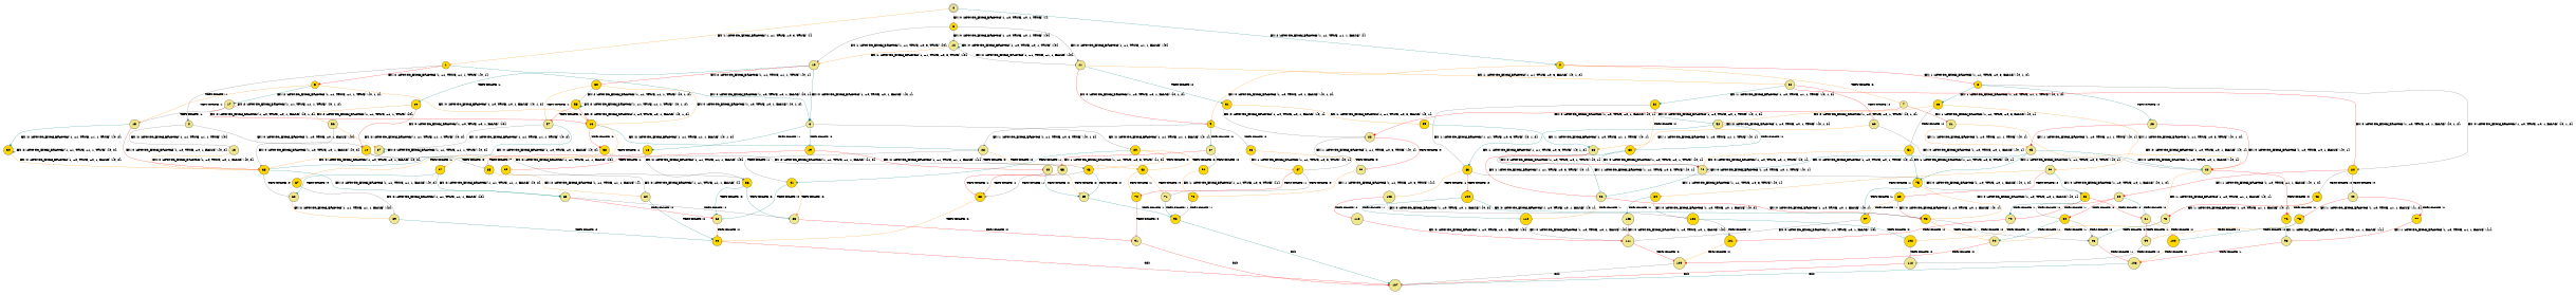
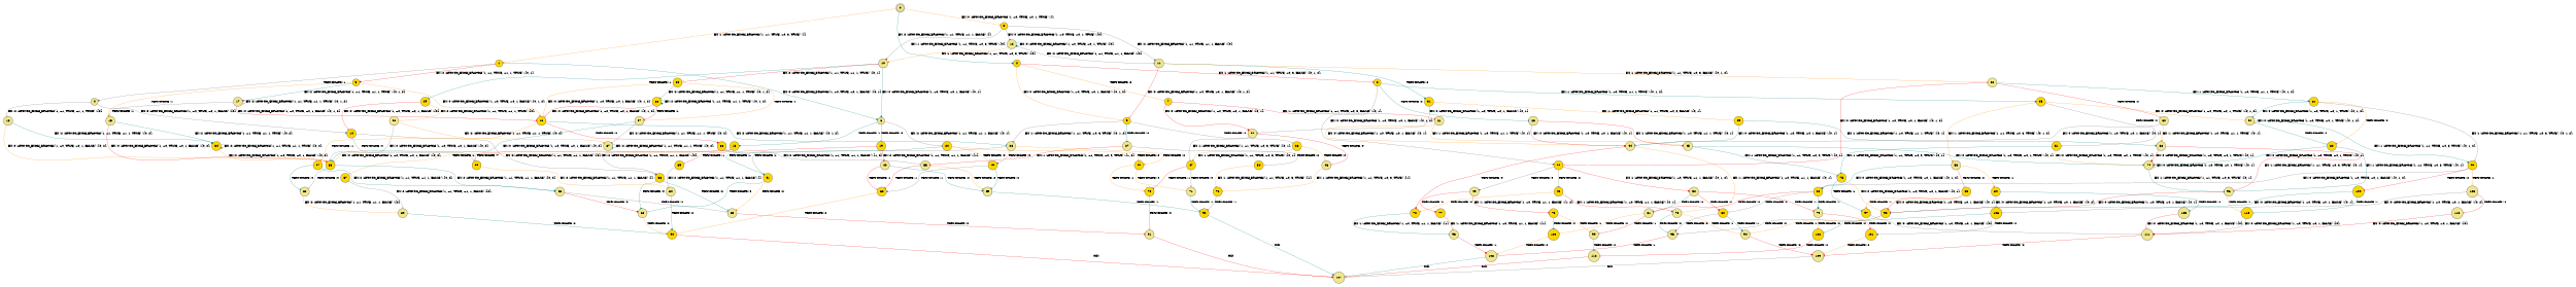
  digraph {
    node [fillcolor=gold shape=circle style=filled]
    edge [arrowhead=dot color=teal]
    0 [fillcolor=khaki peripheries=2]
    1
    2
    3
    4 [fillcolor=khaki]
    5
    6 [fillcolor=khaki]
-   7 [fillcolor=khaki]
+   7
    8
    9
    10 [fillcolor=khaki]
    11 [fillcolor=khaki]
    12 [fillcolor=khaki]
    13 [fillcolor=khaki]
    14
    15 [fillcolor=khaki]
    16
    17 [fillcolor=khaki]
    18
    19
    20
    21 [fillcolor=khaki]
    22 [fillcolor=khaki]
    23 [fillcolor=khaki]
    24
    25
    26
    27 [fillcolor=khaki]
    28 [fillcolor=khaki]
    29
    30
    31
    32 [fillcolor=khaki]
    33
    34
    35
    36
    37
    38
    39
    40 [fillcolor=khaki]
    41
    42
    43
    44 [fillcolor=khaki]
    45 [fillcolor=khaki]
    46 [fillcolor=khaki]
    47
    48
    49 [fillcolor=khaki]
    50 [fillcolor=khaki]
    51
    52 [fillcolor=khaki]
    53 [fillcolor=khaki]
    54
    55 [fillcolor=khaki]
    56 [fillcolor=khaki]
    57 [fillcolor=khaki]
    58
    59
    60 [fillcolor=khaki]
    61
    62 [fillcolor=khaki]
    63 [fillcolor=khaki]
    64 [fillcolor=khaki]
    65 [fillcolor=khaki]
    66 [fillcolor=khaki]
    67
    68
    69 [fillcolor=khaki]
    70
    71 [fillcolor=khaki]
    72
    73 [fillcolor=khaki]
    74 [fillcolor=khaki]
    75
    76
    77
    78
    79 [fillcolor=khaki]
    80
    81 [fillcolor=khaki]
    82
    83
    84
    85
    86
    87 [fillcolor=khaki]
    88 [fillcolor=khaki]
    89 [fillcolor=khaki]
    90
    91 [fillcolor=khaki]
    92
    93 [fillcolor=khaki]
    94 [fillcolor=khaki]
    95 [fillcolor=khaki]
    96 [fillcolor=khaki]
    97
    98
    99 [fillcolor=khaki]
    100
    101
    102
    103 [fillcolor=khaki]
    104
    105 [fillcolor=khaki]
    106
    107 [fillcolor=khaki]
    108 [fillcolor=khaki]
    109 [fillcolor=khaki]
    110
    111 [fillcolor=khaki]
    112 [fillcolor=khaki]
    113 [fillcolor=khaki]
    0 -> 1 [color=darkorange label="EX !1 !ATOMIC_EXCH_BRANCH (1, +1, TRUE, +0, 3, TRUE) !{}"]
    0 -> 2 [label="EX !2 !ATOMIC_EXCH_BRANCH (1, +1, TRUE, +1, 1, FALSE) !{}"]
    0 -> 3 [arrowhead=tee color=darkorange label="EX !0 !ATOMIC_EXCH_BRANCH (1, +0, TRUE, +0, 1, TRUE) !{}"]
    1 -> 4 [color=gray40 label="TERMINATE !1"]
    1 -> 5 [color=red label="EX !2 !ATOMIC_EXCH_BRANCH (1, +1, TRUE, +1, 1, TRUE) !{0, 1}"]
    1 -> 6 [label="EX !0 !ATOMIC_EXCH_BRANCH (1, +0, TRUE, +0, 1, FALSE) !{0, 1}"]
    2 -> 7 [arrowhead=odot color=darkorange label="TERMINATE !2"]
    2 -> 8 [arrowhead=tee color=red label="EX !1 !ATOMIC_EXCH_BRANCH (1, +1, TRUE, +0, 3, FALSE) !{0, 1, 2}"]
    2 -> 9 [arrowhead=tee color=darkorange label="EX !0 !ATOMIC_EXCH_BRANCH (1, +0, TRUE, +0, 1, FALSE) !{0, 1, 2}"]
    3 -> 10 [color=gray40 label="EX !1 !ATOMIC_EXCH_BRANCH (1, +1, TRUE, +0, 3, TRUE) !{0}"]
    3 -> 11 [color=gray40 label="EX !2 !ATOMIC_EXCH_BRANCH (1, +1, TRUE, +1, 1, FALSE) !{0}"]
    3 -> 12 [arrowhead=tee color=gray40 label="EX !0 !ATOMIC_EXCH_BRANCH (1, +0, TRUE, +0, 1, TRUE) !{0}"]
    4 -> 13 [arrowhead=odot color=gray40 label="EX !2 !ATOMIC_EXCH_BRANCH (1, +1, TRUE, +1, 1, TRUE) !{0}"]
    4 -> 14 [color=gray40 label="EX !0 !ATOMIC_EXCH_BRANCH (1, +0, TRUE, +0, 1, FALSE) !{0}"]
    5 -> 15 [color=darkorange label="TERMINATE !1"]
    5 -> 16 [color=darkorange label="EX !0 !ATOMIC_EXCH_BRANCH (1, +0, TRUE, +0, 1, FALSE) !{0, 1, 2}"]
    5 -> 17 [label="EX !2 !ATOMIC_EXCH_BRANCH (1, +1, TRUE, +1, 1, TRUE) !{0, 1, 2}"]
    6 -> 18 [label="TERMINATE !1"]
    6 -> 19 [arrowhead=odot label="TERMINATE !0"]
    6 -> 20 [arrowhead=tee color=gray40 label="EX !2 !ATOMIC_EXCH_BRANCH (1, +1, TRUE, +1, 1, FALSE) !{0, 1}"]
    7 -> 21 [arrowhead=tee color=red label="EX !1 !ATOMIC_EXCH_BRANCH (1, +1, TRUE, +0, 3, FALSE) !{0, 1}"]
    7 -> 22 [color=red label="EX !0 !ATOMIC_EXCH_BRANCH (1, +0, TRUE, +0, 1, FALSE) !{0, 1}"]
    8 -> 23 [arrowhead=tee label="TERMINATE !2"]
    8 -> 24 [color=gray40 label="EX !0 !ATOMIC_EXCH_BRANCH (1, +0, TRUE, +0, 1, FALSE) !{0, 1, 2}"]
    8 -> 25 [label="EX !1 !ATOMIC_EXCH_BRANCH (1, +0, TRUE, +1, 1, TRUE) !{0, 1, 2}"]
    9 -> 26 [arrowhead=odot color=gray40 label="TERMINATE !2"]
    9 -> 27 [arrowhead=tee label="TERMINATE !0"]
    9 -> 28 [arrowhead=tee color=gray40 label="EX !1 !ATOMIC_EXCH_BRANCH (1, +1, TRUE, +0, 3, TRUE) !{0, 1, 2}"]
    10 -> 6 [label="EX !0 !ATOMIC_EXCH_BRANCH (1, +0, TRUE, +0, 1, FALSE) !{0, 1}"]
    10 -> 29 [arrowhead=tee label="TERMINATE !1"]
    10 -> 30 [arrowhead=odot color=red label="EX !2 !ATOMIC_EXCH_BRANCH (1, +1, TRUE, +1, 1, TRUE) !{0, 1}"]
    11 -> 9 [arrowhead=odot color=red label="EX !0 !ATOMIC_EXCH_BRANCH (1, +0, TRUE, +0, 1, FALSE) !{0, 1, 2}"]
    11 -> 31 [label="TERMINATE !2"]
    11 -> 32 [arrowhead=tee color=darkorange label="EX !1 !ATOMIC_EXCH_BRANCH (1, +1, TRUE, +0, 3, FALSE) !{0, 1, 2}"]
    12 -> 10 [color=darkorange label="EX !1 !ATOMIC_EXCH_BRANCH (1, +1, TRUE, +0, 3, TRUE) !{0}"]
    12 -> 11 [arrowhead=tee color=gray40 label="EX !2 !ATOMIC_EXCH_BRANCH (1, +1, TRUE, +1, 1, FALSE) !{0}"]
    12 -> 12 [label="EX !0 !ATOMIC_EXCH_BRANCH (1, +0, TRUE, +0, 1, TRUE) !{0}"]
    13 -> 33 [arrowhead=tee color=darkorange label="EX !0 !ATOMIC_EXCH_BRANCH (1, +0, TRUE, +0, 1, FALSE) !{0, 2}"]
+   13 -> 34 [arrowhead=tee label="EX !2 !ATOMIC_EXCH_BRANCH (1, +1, TRUE, +1, 1, TRUE) !{0, 2}"]
    14 -> 35 [arrowhead=odot color=gray40 label="TERMINATE !0"]
    14 -> 36 [arrowhead=tee color=gray40 label="EX !2 !ATOMIC_EXCH_BRANCH (1, +1, TRUE, +1, 1, FALSE) !{0}"]
    15 -> 33 [color=red label="EX !0 !ATOMIC_EXCH_BRANCH (1, +0, TRUE, +0, 1, FALSE) !{0, 2}"]
    15 -> 34 [label="EX !2 !ATOMIC_EXCH_BRANCH (1, +1, TRUE, +1, 1, TRUE) !{0, 2}"]
    16 -> 28 [arrowhead=tee label="EX !2 !ATOMIC_EXCH_BRANCH (1, +1, TRUE, +1, 1, FALSE) !{0, 1, 2}"]
    16 -> 37 [color=darkorange label="TERMINATE !1"]
    16 -> 38 [color=red label="TERMINATE !0"]
    17 -> 15 [arrowhead=odot color=gray40 label="TERMINATE !1"]
    17 -> 16 [arrowhead=tee color=red label="EX !0 !ATOMIC_EXCH_BRANCH (1, +0, TRUE, +0, 1, FALSE) !{0, 1, 2}"]
    17 -> 17 [arrowhead=odot color=red label="EX !2 !ATOMIC_EXCH_BRANCH (1, +1, TRUE, +1, 1, TRUE) !{0, 1, 2}"]
    18 -> 35 [arrowhead=odot color=red label="TERMINATE !7"]
    18 -> 36 [color=gray40 label="EX !2 !ATOMIC_EXCH_BRANCH (1, +1, TRUE, +1, 1, FALSE) !{0}"]
    19 -> 39 [arrowhead=odot color=red label="TERMINATE !1"]
    19 -> 40 [arrowhead=tee color=red label="EX !2 !ATOMIC_EXCH_BRANCH (1, +1, TRUE, +1, 1, FALSE) !{1}"]
    20 -> 41 [label="TERMINATE !1"]
    20 -> 42 [arrowhead=tee color=darkorange label="TERMINATE !2"]
    20 -> 43 [arrowhead=tee color=darkorange label="TERMINATE !0"]
    21 -> 44 [color=darkorange label="EX !0 !ATOMIC_EXCH_BRANCH (1, +0, TRUE, +0, 1, FALSE) !{0, 1}"]
    21 -> 45 [arrowhead=tee color=darkorange label="EX !1 !ATOMIC_EXCH_BRANCH (1, +0, TRUE, +1, 1, TRUE) !{0, 1}"]
    22 -> 46 [arrowhead=odot color=red label="TERMINATE !0"]
    22 -> 47 [arrowhead=odot color=gray40 label="EX !1 !ATOMIC_EXCH_BRANCH (1, +1, TRUE, +0, 3, TRUE) !{0, 1}"]
    23 -> 44 [color=red label="EX !0 !ATOMIC_EXCH_BRANCH (1, +0, TRUE, +0, 1, FALSE) !{0, 1}"]
    23 -> 45 [color=red label="EX !1 !ATOMIC_EXCH_BRANCH (1, +0, TRUE, +1, 1, TRUE) !{0, 1}"]
    24 -> 48 [arrowhead=tee color=gray40 label="TERMINATE !2"]
    24 -> 49 [color=gray40 label="TERMINATE !0"]
    24 -> 50 [color=red label="EX !1 !ATOMIC_EXCH_BRANCH (1, +0, TRUE, +1, 1, FALSE) !{0, 1, 2}"]
    25 -> 51 [arrowhead=odot color=gray40 label="TERMINATE !2"]
    25 -> 52 [arrowhead=odot color=darkorange label="EX !0 !ATOMIC_EXCH_BRANCH (1, +0, TRUE, +0, 1, TRUE) !{0, 1, 2}"]
    25 -> 53 [color=darkorange label="EX !1 !ATOMIC_EXCH_BRANCH (1, +1, TRUE, +0, 3, TRUE) !{0, 1, 2}"]
    26 -> 46 [arrowhead=odot color=darkorange label="TERMINATE !0"]
    26 -> 47 [color=darkorange label="EX !1 !ATOMIC_EXCH_BRANCH (1, +1, TRUE, +0, 3, TRUE) !{0, 1}"]
    27 -> 54 [arrowhead=odot color=gray40 label="TERMINATE !2"]
    27 -> 55 [arrowhead=tee color=red label="EX !1 !ATOMIC_EXCH_BRANCH (1, +1, TRUE, +0, 3, TRUE) !{1, 2}"]
    28 -> 41 [arrowhead=odot color=gray40 label="TERMINATE !1"]
    28 -> 42 [color=darkorange label="TERMINATE !2"]
    28 -> 43 [color=gray40 label="TERMINATE !0"]
    29 -> 14 [arrowhead=odot color=red label="EX !0 !ATOMIC_EXCH_BRANCH (1, +0, TRUE, +0, 1, FALSE) !{0}"]
    29 -> 56 [arrowhead=odot color=darkorange label="EX !2 !ATOMIC_EXCH_BRANCH (1, +1, TRUE, +1, 1, TRUE) !{0}"]
    30 -> 16 [arrowhead=odot color=darkorange label="EX !0 !ATOMIC_EXCH_BRANCH (1, +0, TRUE, +0, 1, FALSE) !{0, 1, 2}"]
    30 -> 57 [arrowhead=odot color=darkorange label="TERMINATE !1"]
    30 -> 58 [arrowhead=tee color=gray40 label="EX !2 !ATOMIC_EXCH_BRANCH (1, +1, TRUE, +1, 1, TRUE) !{0, 1, 2}"]
    31 -> 22 [arrowhead=tee color=gray40 label="EX !0 !ATOMIC_EXCH_BRANCH (1, +0, TRUE, +0, 1, FALSE) !{0, 1}"]
    31 -> 59 [arrowhead=odot color=darkorange label="EX !1 !ATOMIC_EXCH_BRANCH (1, +1, TRUE, +0, 3, FALSE) !{0, 1}"]
    32 -> 24 [arrowhead=odot color=red label="EX !0 !ATOMIC_EXCH_BRANCH (1, +0, TRUE, +0, 1, FALSE) !{0, 1, 2}"]
    32 -> 60 [arrowhead=odot color=red label="TERMINATE !2"]
    32 -> 61 [label="EX !1 !ATOMIC_EXCH_BRANCH (1, +0, TRUE, +1, 1, TRUE) !{0, 1, 2}"]
    33 -> 62 [arrowhead=odot color=gray40 label="TERMINATE !0"]
    33 -> 63 [label="EX !2 !ATOMIC_EXCH_BRANCH (1, +1, TRUE, +1, 1, FALSE) !{0, 2}"]
    34 -> 33 [color=darkorange label="EX !0 !ATOMIC_EXCH_BRANCH (1, +0, TRUE, +0, 1, FALSE) !{0, 2}"]
    34 -> 34 [color=gray40 label="EX !2 !ATOMIC_EXCH_BRANCH (1, +1, TRUE, +1, 1, TRUE) !{0, 2}"]
    35 -> 64 [arrowhead=tee color=darkorange label="EX !2 !ATOMIC_EXCH_BRANCH (1, +1, TRUE, +1, 1, FALSE) !{}"]
    36 -> 65 [arrowhead=tee label="TERMINATE !2"]
    36 -> 66 [arrowhead=tee label="TERMINATE !0"]
    37 -> 62 [arrowhead=tee label="TERMINATE !0"]
    37 -> 63 [arrowhead=tee label="EX !2 !ATOMIC_EXCH_BRANCH (1, +1, TRUE, +1, 1, FALSE) !{0, 2}"]
    38 -> 55 [arrowhead=odot color=gray40 label="EX !2 !ATOMIC_EXCH_BRANCH (1, +1, TRUE, +1, 1, FALSE) !{1, 2}"]
    38 -> 67 [arrowhead=odot color=darkorange label="TERMINATE !1"]
    39 -> 64 [arrowhead=odot color=gray40 label="EX !2 !ATOMIC_EXCH_BRANCH (1, +1, TRUE, +1, 1, FALSE) !{}"]
    40 -> 68 [arrowhead=odot color=red label="TERMINATE !1"]
    40 -> 69 [label="TERMINATE !2"]
    41 -> 65 [color=darkorange label="TERMINATE !2"]
    41 -> 66 [arrowhead=odot label="TERMINATE !0"]
    42 -> 70 [color=darkorange label="TERMINATE !1"]
    42 -> 71 [arrowhead=odot color=darkorange label="TERMINATE !0"]
    43 -> 68 [color=gray40 label="TERMINATE !1"]
    43 -> 69 [arrowhead=tee label="TERMINATE !2"]
    44 -> 72 [color=red label="TERMINATE !0"]
    44 -> 73 [arrowhead=odot color=darkorange label="EX !1 !ATOMIC_EXCH_BRANCH (1, +0, TRUE, +1, 1, FALSE) !{0, 1}"]
    45 -> 74 [label="EX !0 !ATOMIC_EXCH_BRANCH (1, +0, TRUE, +0, 1, TRUE) !{0, 1}"]
    45 -> 75 [arrowhead=tee label="EX !1 !ATOMIC_EXCH_BRANCH (1, +1, TRUE, +0, 3, TRUE) !{0, 1}"]
    46 -> 76 [arrowhead=tee color=darkorange label="EX !1 !ATOMIC_EXCH_BRANCH (1, +1, TRUE, +0, 3, TRUE) !{1}"]
    47 -> 70 [arrowhead=tee color=red label="TERMINATE !1"]
    47 -> 71 [arrowhead=odot color=gray40 label="TERMINATE !0"]
    48 -> 72 [color=darkorange label="TERMINATE !0"]
    48 -> 73 [color=red label="EX !1 !ATOMIC_EXCH_BRANCH (1, +0, TRUE, +1, 1, FALSE) !{0, 1}"]
    49 -> 77 [color=red label="TERMINATE !2"]
    49 -> 78 [arrowhead=tee color=red label="EX !1 !ATOMIC_EXCH_BRANCH (1, +0, TRUE, +1, 1, FALSE) !{1, 2}"]
    50 -> 79 [arrowhead=tee color=red label="TERMINATE !1"]
    50 -> 80 [color=red label="TERMINATE !2"]
    50 -> 81 [arrowhead=odot label="TERMINATE !0"]
    51 -> 74 [arrowhead=odot color=darkorange label="EX !0 !ATOMIC_EXCH_BRANCH (1, +0, TRUE, +0, 1, TRUE) !{0, 1}"]
    51 -> 75 [arrowhead=tee label="EX !1 !ATOMIC_EXCH_BRANCH (1, +1, TRUE, +0, 3, TRUE) !{0, 1}"]
    52 -> 52 [arrowhead=tee color=darkorange label="EX !0 !ATOMIC_EXCH_BRANCH (1, +0, TRUE, +0, 1, TRUE) !{0, 1, 2}"]
    52 -> 82 [arrowhead=odot label="TERMINATE !2"]
    52 -> 83 [label="EX !1 !ATOMIC_EXCH_BRANCH (1, +1, TRUE, +0, 3, TRUE) !{0, 1, 2}"]
    53 -> 84 [color=darkorange label="TERMINATE !1"]
    53 -> 85 [arrowhead=odot color=red label="TERMINATE !2"]
    53 -> 86 [label="EX !0 !ATOMIC_EXCH_BRANCH (1, +0, TRUE, +0, 1, FALSE) !{0, 1, 2}"]
    54 -> 76 [arrowhead=tee color=darkorange label="EX !1 !ATOMIC_EXCH_BRANCH (1, +1, TRUE, +0, 3, TRUE) !{1}"]
    55 -> 68 [arrowhead=tee color=red label="TERMINATE !1"]
    55 -> 69 [color=darkorange label="TERMINATE !2"]
    56 -> 33 [arrowhead=tee color=gray40 label="EX !0 !ATOMIC_EXCH_BRANCH (1, +0, TRUE, +0, 1, FALSE) !{0, 2}"]
    56 -> 87 [color=darkorange label="EX !2 !ATOMIC_EXCH_BRANCH (1, +1, TRUE, +1, 1, TRUE) !{0, 2}"]
    57 -> 33 [arrowhead=tee label="EX !0 !ATOMIC_EXCH_BRANCH (1, +0, TRUE, +0, 1, FALSE) !{0, 2}"]
    57 -> 87 [arrowhead=tee color=gray40 label="EX !2 !ATOMIC_EXCH_BRANCH (1, +1, TRUE, +1, 1, TRUE) !{0, 2}"]
    58 -> 16 [arrowhead=odot color=red label="EX !0 !ATOMIC_EXCH_BRANCH (1, +0, TRUE, +0, 1, FALSE) !{0, 1, 2}"]
    58 -> 57 [arrowhead=tee color=red label="TERMINATE !1"]
    58 -> 58 [label="EX !2 !ATOMIC_EXCH_BRANCH (1, +1, TRUE, +1, 1, TRUE) !{0, 1, 2}"]
-   45 -> 44 [arrowhead=tee label="EX !0 !ATOMIC_EXCH_BRANCH (1, +0, TRUE, +0, 1, FALSE) !{0, 1}"]
+   59 -> 44 [arrowhead=tee label="EX !0 !ATOMIC_EXCH_BRANCH (1, +0, TRUE, +0, 1, FALSE) !{0, 1}"]
    59 -> 88 [label="EX !1 !ATOMIC_EXCH_BRANCH (1, +0, TRUE, +1, 1, TRUE) !{0, 1}"]
    60 -> 44 [arrowhead=odot color=gray40 label="EX !0 !ATOMIC_EXCH_BRANCH (1, +0, TRUE, +0, 1, FALSE) !{0, 1}"]
    60 -> 88 [color=darkorange label="EX !1 !ATOMIC_EXCH_BRANCH (1, +0, TRUE, +1, 1, TRUE) !{0, 1}"]
    61 -> 52 [arrowhead=tee label="EX !0 !ATOMIC_EXCH_BRANCH (1, +0, TRUE, +0, 1, TRUE) !{0, 1, 2}"]
    61 -> 82 [color=darkorange label="TERMINATE !2"]
    61 -> 83 [arrowhead=odot color=gray40 label="EX !1 !ATOMIC_EXCH_BRANCH (1, +1, TRUE, +0, 3, TRUE) !{0, 1, 2}"]
    62 -> 89 [arrowhead=odot color=darkorange label="EX !2 !ATOMIC_EXCH_BRANCH (1, +1, TRUE, +1, 1, FALSE) !{2}"]
    63 -> 65 [arrowhead=odot color=gray40 label="TERMINATE !2"]
    63 -> 66 [color=red label="TERMINATE !0"]
    64 -> 90 [label="TERMINATE !2"]
    65 -> 91 [arrowhead=tee color=red label="TERMINATE !0"]
    66 -> 90 [color=darkorange label="TERMINATE !2"]
    67 -> 89 [arrowhead=odot color=gray40 label="EX !2 !ATOMIC_EXCH_BRANCH (1, +1, TRUE, +1, 1, FALSE) !{2}"]
    68 -> 90 [arrowhead=odot color=darkorange label="TERMINATE !2"]
    69 -> 92 [arrowhead=odot label="TERMINATE !1"]
    70 -> 91 [arrowhead=odot color=red label="TERMINATE !0"]
    71 -> 92 [arrowhead=tee label="TERMINATE !1"]
    72 -> 93 [arrowhead=odot label="EX !1 !ATOMIC_EXCH_BRANCH (1, +0, TRUE, +1, 1, FALSE) !{1}"]
    73 -> 94 [arrowhead=odot color=darkorange label="TERMINATE !1"]
    73 -> 95 [arrowhead=odot label="TERMINATE !0"]
    74 -> 74 [arrowhead=odot color=red label="EX !0 !ATOMIC_EXCH_BRANCH (1, +0, TRUE, +0, 1, TRUE) !{0, 1}"]
    74 -> 96 [arrowhead=tee label="EX !1 !ATOMIC_EXCH_BRANCH (1, +1, TRUE, +0, 3, TRUE) !{0, 1}"]
    75 -> 97 [arrowhead=tee label="TERMINATE !1"]
    75 -> 98 [arrowhead=tee color=darkorange label="EX !0 !ATOMIC_EXCH_BRANCH (1, +0, TRUE, +0, 1, FALSE) !{0, 1}"]
    76 -> 92 [arrowhead=tee color=gray40 label="TERMINATE !1"]
    77 -> 93 [arrowhead=odot color=red label="EX !1 !ATOMIC_EXCH_BRANCH (1, +0, TRUE, +1, 1, FALSE) !{1}"]
    78 -> 99 [arrowhead=tee color=darkorange label="TERMINATE !1"]
    78 -> 100 [arrowhead=tee label="TERMINATE !2"]
    79 -> 101 [arrowhead=tee color=red label="TERMINATE !2"]
    79 -> 102 [arrowhead=tee color=darkorange label="TERMINATE !0"]
    80 -> 94 [label="TERMINATE !1"]
    80 -> 95 [color=gray40 label="TERMINATE !0"]
    81 -> 99 [arrowhead=odot color=red label="TERMINATE !1"]
    81 -> 100 [arrowhead=tee color=darkorange label="TERMINATE !2"]
    82 -> 74 [label="EX !0 !ATOMIC_EXCH_BRANCH (1, +0, TRUE, +0, 1, TRUE) !{0, 1}"]
    82 -> 96 [arrowhead=odot label="EX !1 !ATOMIC_EXCH_BRANCH (1, +1, TRUE, +0, 3, TRUE) !{0, 1}"]
    83 -> 86 [color=gray40 label="EX !0 !ATOMIC_EXCH_BRANCH (1, +0, TRUE, +0, 1, FALSE) !{0, 1, 2}"]
    83 -> 103 [arrowhead=odot color=darkorange label="TERMINATE !1"]
    83 -> 104 [arrowhead=tee color=red label="TERMINATE !2"]
    84 -> 105 [arrowhead=tee label="TERMINATE !2"]
    84 -> 106 [arrowhead=odot color=gray40 label="EX !0 !ATOMIC_EXCH_BRANCH (1, +0, TRUE, +0, 1, FALSE) !{0, 2}"]
    85 -> 97 [color=darkorange label="TERMINATE !1"]
    85 -> 98 [arrowhead=tee color=red label="EX !0 !ATOMIC_EXCH_BRANCH (1, +0, TRUE, +0, 1, FALSE) !{0, 1}"]
    86 -> 79 [label="TERMINATE !1"]
    86 -> 80 [arrowhead=odot color=gray40 label="TERMINATE !2"]
    86 -> 81 [arrowhead=tee color=red label="TERMINATE !0"]
    87 -> 33 [arrowhead=tee color=darkorange label="EX !0 !ATOMIC_EXCH_BRANCH (1, +0, TRUE, +0, 1, FALSE) !{0, 2}"]
    87 -> 87 [arrowhead=tee label="EX !2 !ATOMIC_EXCH_BRANCH (1, +1, TRUE, +1, 1, TRUE) !{0, 2}"]
    88 -> 74 [color=red label="EX !0 !ATOMIC_EXCH_BRANCH (1, +0, TRUE, +0, 1, TRUE) !{0, 1}"]
    88 -> 96 [arrowhead=odot color=red label="EX !1 !ATOMIC_EXCH_BRANCH (1, +1, TRUE, +0, 3, TRUE) !{0, 1}"]
    89 -> 90 [arrowhead=odot label="TERMINATE !2"]
    90 -> 107 [arrowhead=odot color=red label=exit]
    91 -> 107 [color=red label=exit]
    92 -> 107 [label=exit]
    93 -> 108 [color=red label="TERMINATE !1"]
    94 -> 109 [color=red label="TERMINATE !0"]
    95 -> 108 [arrowhead=odot color=red label="TERMINATE !1"]
    96 -> 98 [arrowhead=tee color=red label="EX !0 !ATOMIC_EXCH_BRANCH (1, +0, TRUE, +0, 1, FALSE) !{0, 1}"]
    96 -> 110 [arrowhead=tee color=darkorange label="TERMINATE !1"]
    97 -> 111 [arrowhead=odot color=gray40 label="EX !0 !ATOMIC_EXCH_BRANCH (1, +0, TRUE, +0, 1, FALSE) !{0}"]
    98 -> 94 [arrowhead=tee color=darkorange label="TERMINATE !1"]
    98 -> 95 [color=gray40 label="TERMINATE !0"]
    99 -> 112 [arrowhead=tee color=gray40 label="TERMINATE !2"]
    100 -> 108 [color=darkorange label="TERMINATE !0"]
    101 -> 109 [arrowhead=tee color=darkorange label="TERMINATE !0"]
    102 -> 112 [arrowhead=odot color=red label="TERMINATE !2"]
    103 -> 106 [arrowhead=odot color=gray40 label="EX !0 !ATOMIC_EXCH_BRANCH (1, +0, TRUE, +0, 1, FALSE) !{0, 2}"]
    103 -> 113 [arrowhead=odot color=red label="TERMINATE !2"]
    104 -> 98 [arrowhead=odot label="EX !0 !ATOMIC_EXCH_BRANCH (1, +0, TRUE, +0, 1, FALSE) !{0, 1}"]
    104 -> 110 [arrowhead=odot label="TERMINATE !1"]
    105 -> 111 [arrowhead=odot color=red label="EX !0 !ATOMIC_EXCH_BRANCH (1, +0, TRUE, +0, 1, FALSE) !{0}"]
    106 -> 101 [color=gray40 label="TERMINATE !2"]
    106 -> 102 [arrowhead=odot label="TERMINATE !0"]
    108 -> 107 [arrowhead=odot label=exit]
    109 -> 107 [arrowhead=odot color=gray40 label=exit]
    110 -> 111 [arrowhead=tee color=gray40 label="EX !0 !ATOMIC_EXCH_BRANCH (1, +0, TRUE, +0, 1, FALSE) !{0}"]
    111 -> 109 [arrowhead=tee color=red label="TERMINATE !0"]
    112 -> 107 [arrowhead=odot color=red label=exit]
    113 -> 111 [color=red label="EX !0 !ATOMIC_EXCH_BRANCH (1, +0, TRUE, +0, 1, FALSE) !{0}"]
  }
